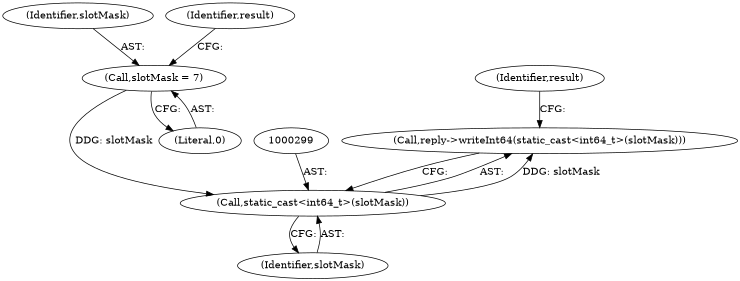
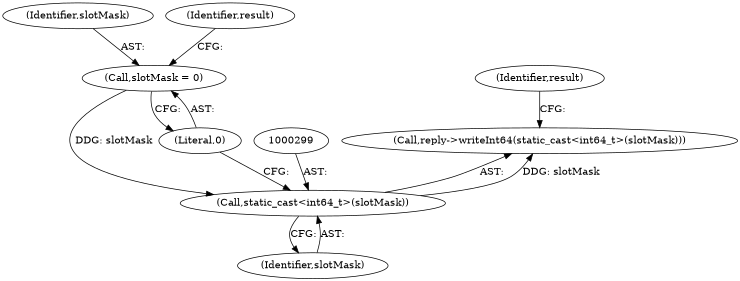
  digraph {
    n1 [label="(Call,reply->writeInt64(static_cast<int64_t>(slotMask)))"]
    n2 [label="(Call,static_cast<int64_t>(slotMask))"]
    n3 [label="(Identifier,slotMask)"]
-   n4 [label="(Call,slotMask = 7)"]
+   n4 [label="(Call,slotMask = 0)"]
    n5 [label="(Literal,0)"]
    n6 [label="(Identifier,result)"]
    n7 [label="(Identifier,slotMask)"]
    n8 [label="(Identifier,result)"]
    n9 [label=1000299]
-   n1 -> n2 [label="CFG: "]
+   n5 -> n2 [label="CFG: "]
    n2 -> n1 [label="AST: "]
    n2 -> n1 [label="DDG: slotMask"]
    n2 -> n3 [label="CFG: "]
    n3 -> n2 [label="AST: "]
    n4 -> n2 [label="DDG: slotMask"]
    n4 -> n5 [label="CFG: "]
    n5 -> n4 [label="AST: "]
    n6 -> n1 [label="CFG: "]
    n7 -> n4 [label="AST: "]
    n8 -> n4 [label="CFG: "]
    n9 -> n2 [label="AST: "]
  }
